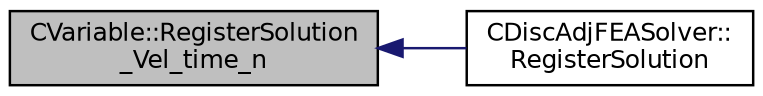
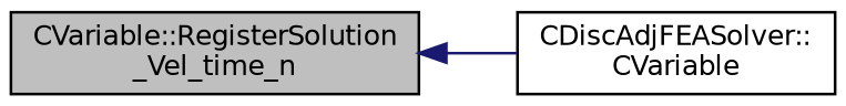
  digraph {
    rankdir=LR
    node [color=black fontname=Helvetica fontsize=10 shape=record style=filled]
    n1 [fillcolor=grey75 fontcolor=black height=0.2 label="CVariable::RegisterSolution\l_Vel_time_n" width=0.4]
-   n2 [fillcolor=white height=0.2 label="CDiscAdjFEASolver::\lRegisterSolution" width=0.4]
+   n2 [fillcolor=white height=0.2 label="CDiscAdjFEASolver::\lCVariable" width=0.4]
    n1 -> n2 [color=midnightblue dir=back fontname=Helvetica fontsize=10 labelfontname=Helvetica labelfontsize=10 style=solid]
  }
